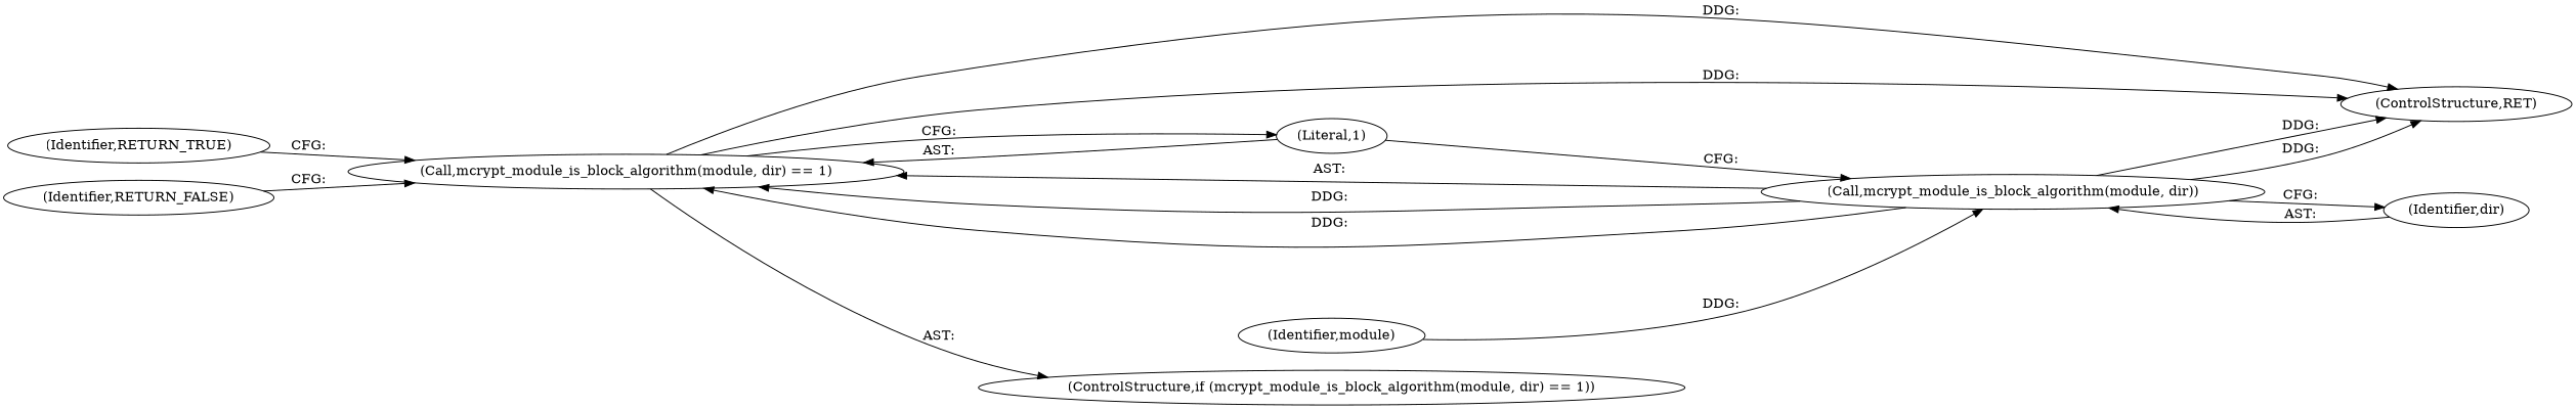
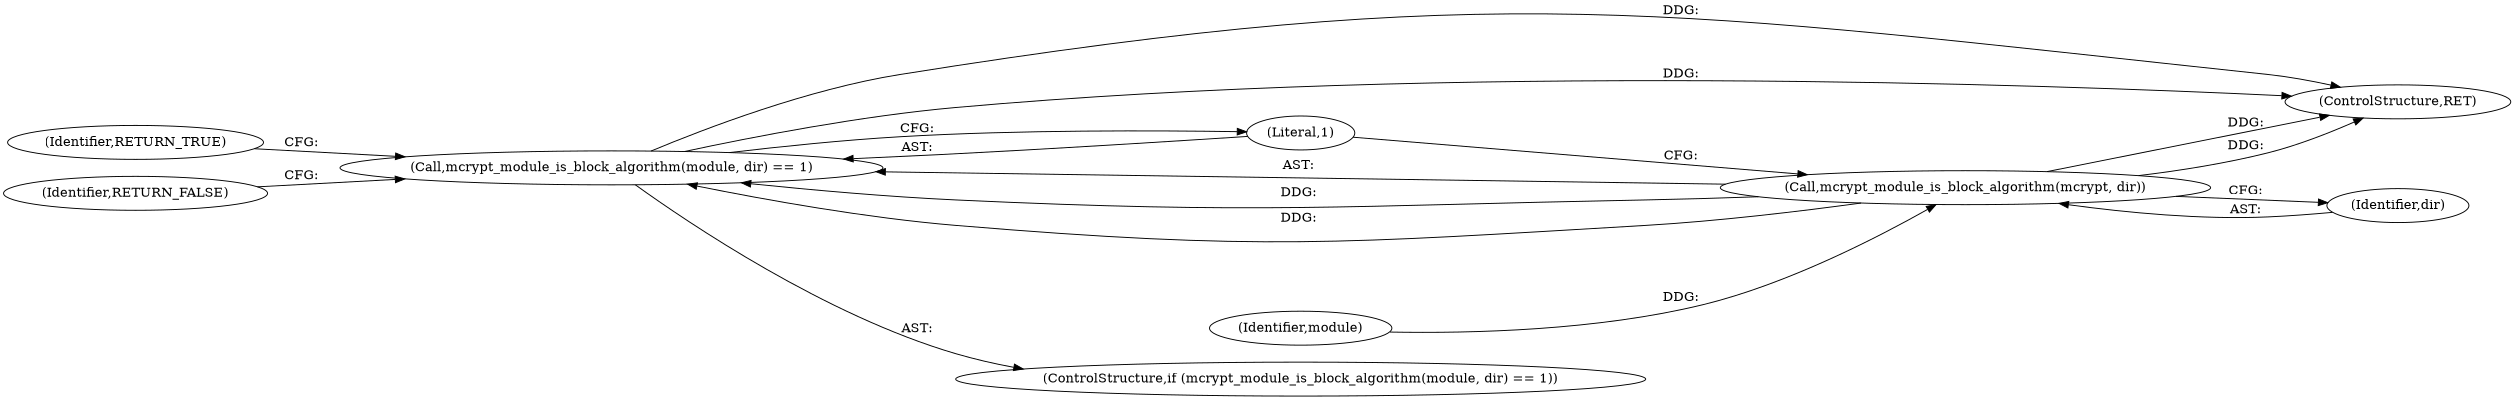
  digraph {
    fontname="DejaVu Serif"
    rankdir=LR
    node [fontname="DejaVu Serif"]
    edge [fontname="DejaVu Serif"]
    n1 [label="(Call,mcrypt_module_is_block_algorithm(module, dir) == 1)"]
    n2 [label="(Literal,1)"]
    n3 [label="(ControlStructure,RET)"]
    n4 [label="(ControlStructure,if (mcrypt_module_is_block_algorithm(module, dir) == 1))"]
-   n5 [label="(Call,mcrypt_module_is_block_algorithm(module, dir))"]
+   n5 [label="(Call,mcrypt_module_is_block_algorithm(mcrypt, dir))"]
    n6 [label="(Identifier,dir)"]
    n7 [label="(Identifier,RETURN_TRUE)"]
    n8 [label="(Identifier,module)"]
    n9 [label="(Identifier,RETURN_FALSE)"]
    n1 -> n2 [label="CFG: "]
    n1 -> n3 [label="DDG: "]
    n1 -> n3 [label="DDG: "]
    n1 -> n4 [label="AST: "]
    n2 -> n1 [label="AST: "]
    n2 -> n5 [label="CFG: "]
    n5 -> n1 [label="AST: "]
    n5 -> n1 [label="DDG: "]
    n5 -> n1 [label="DDG: "]
    n5 -> n3 [label="DDG: "]
    n5 -> n3 [label="DDG: "]
    n5 -> n6 [label="CFG: "]
    n6 -> n5 [label="AST: "]
    n7 -> n1 [label="CFG: "]
    n8 -> n5 [label="DDG: "]
    n9 -> n1 [label="CFG: "]
  }
